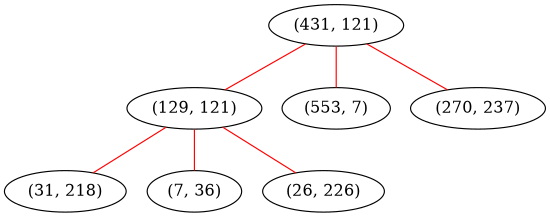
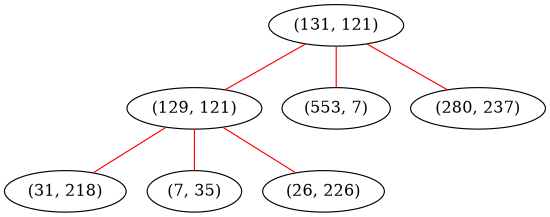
  graph {
    edge [color=red weight=1]
-   "(131, 121)" [label="(431, 121)"]
+   "(131, 121)"
    "(129, 121)"
    n3 [label="(553, 7)"]
-   "(280, 237)" [label="(270, 237)"]
+   "(280, 237)"
    "(31, 218)"
-   "(7, 36)"
+   "(7, 36)" [label="(7, 35)"]
    "(26, 226)"
    "(131, 121)" -- "(129, 121)"
    "(131, 121)" -- n3
    "(131, 121)" -- "(280, 237)"
    "(129, 121)" -- "(31, 218)"
    "(129, 121)" -- "(7, 36)"
    "(129, 121)" -- "(26, 226)"
  }
